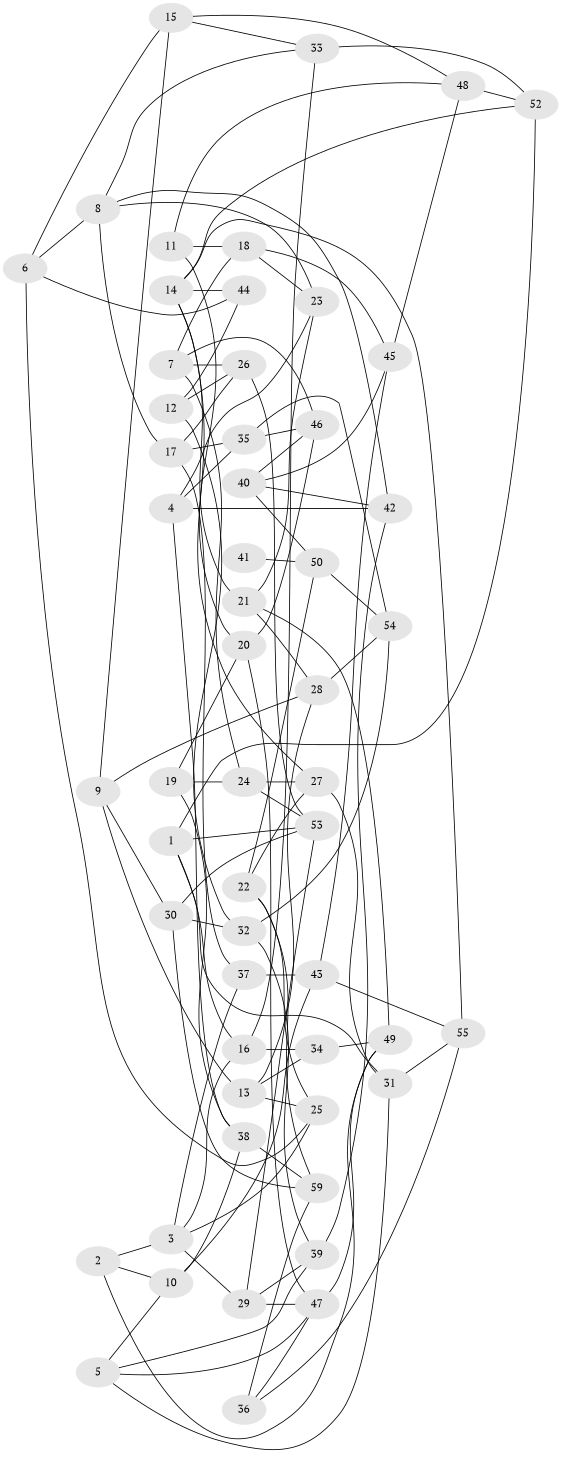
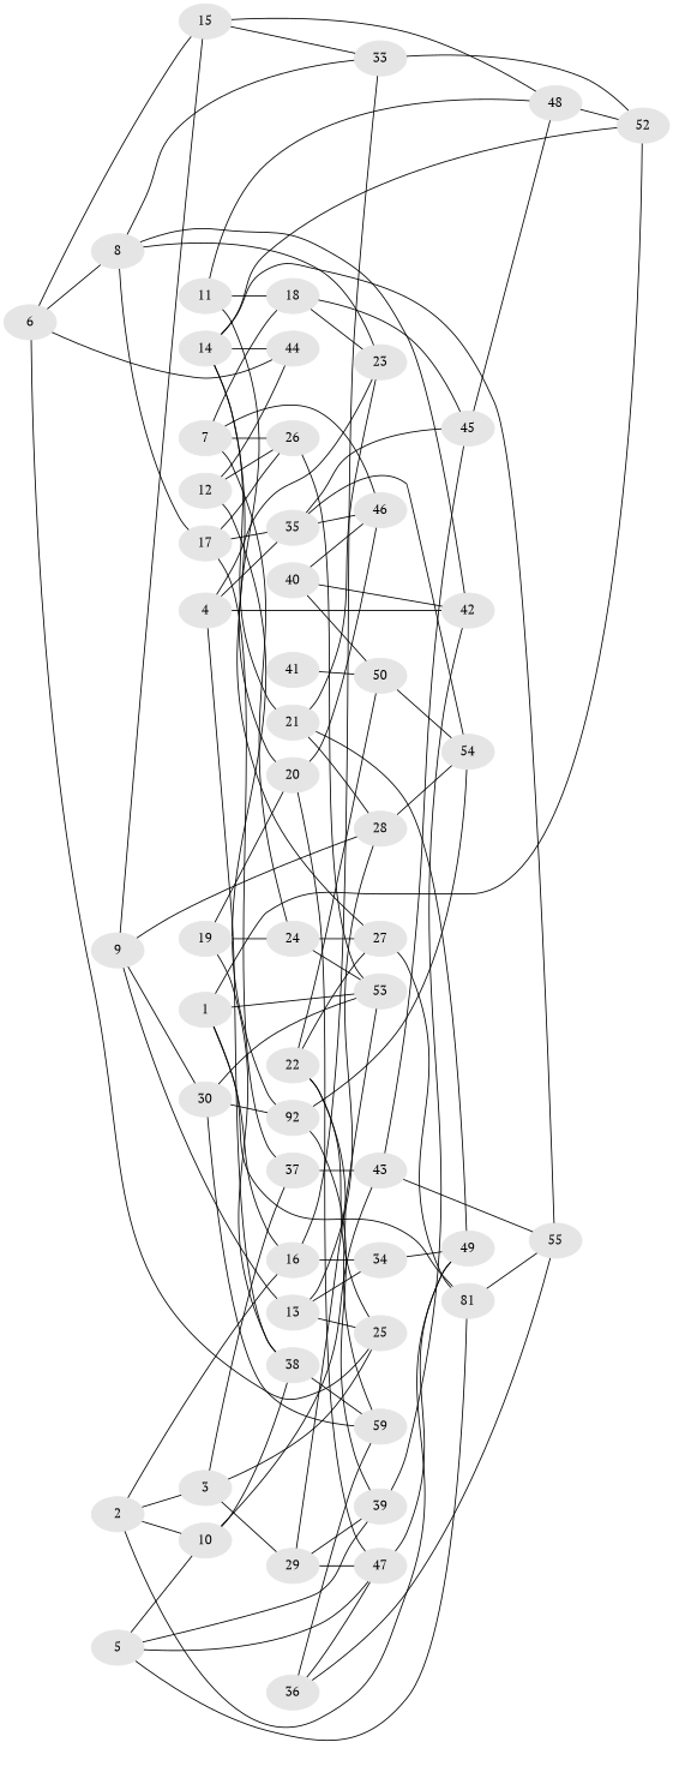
  graph {
    fontname="PT Serif"
    rankdir=LR
    node [color=gray90 fontname="PT Serif" style=filled]
    edge [fontname="PT Serif"]
    1
    16
-   31
+   31 [label=81]
    52
    53
    33
    34
    55
    41
    50
    2
    3
    10
    49
    25
    29
    37
    38
    43
    39
    47
    4
    23
    35
    42
    46
    54
    n28 [label=59]
    5
    6
    8
    15
    44
    17
    48
    7
    18
    24
    26
    45
    27
    9
    13
    28
    30
-   32
+   32 [label=92]
    11
    20
    12
    21
    14
    19
    36
    22
    40
    1 -- 16
    1 -- 31
    1 -- 52
    1 -- 53
    16 -- 33
    16 -- 34
    31 -- 55
    33 -- 52
    34 -- 49
    41 -- 50
    50 -- 54
-   3 -- 16
+   2 -- 16
    2 -- 3
    2 -- 10
    2 -- 49
    3 -- 25
    3 -- 29
    3 -- 37
    10 -- 38
    10 -- 43
    29 -- 53
    29 -- 39
    29 -- 47
    37 -- 43
    38 -- n28
    43 -- 55
    43 -- 45
    39 -- 42
    47 -- 49
    4 -- 38
    4 -- 23
    4 -- 35
    4 -- 42
    35 -- 46
    35 -- 54
    5 -- 31
    5 -- 10
    5 -- 39
    5 -- 47
    6 -- 25
    6 -- 8
    6 -- 15
    6 -- 44
    8 -- 33
    8 -- 23
    8 -- 42
    8 -- 17
    15 -- 33
    15 -- 48
    17 -- 37
    17 -- 35
    17 -- 26
    48 -- 52
    7 -- 46
    7 -- 18
    7 -- 24
    7 -- 26
    18 -- 23
    18 -- 45
    24 -- 53
    24 -- 27
    26 -- 53
    45 -- 48
    27 -- 31
    9 -- 15
    9 -- 13
    9 -- 28
    9 -- 30
    13 -- 34
    13 -- 25
    13 -- 28
    28 -- 54
    30 -- 53
    30 -- n28
    30 -- 32
    32 -- 39
    32 -- 54
    11 -- 48
    11 -- 18
    11 -- 20
    20 -- 47
    20 -- 46
    12 -- 44
    12 -- 26
    12 -- 32
    21 -- 49
    21 -- 23
    21 -- 28
    14 -- 52
    14 -- 55
    14 -- 44
    14 -- 27
    14 -- 21
    19 -- 38
    19 -- 24
    19 -- 20
    36 -- 55
    36 -- 47
    36 -- n28
    22 -- 50
    22 -- 25
    22 -- n28
    22 -- 27
    40 -- 50
    40 -- 42
    40 -- 46
-   40 -- 45
+   35 -- 45
  }
